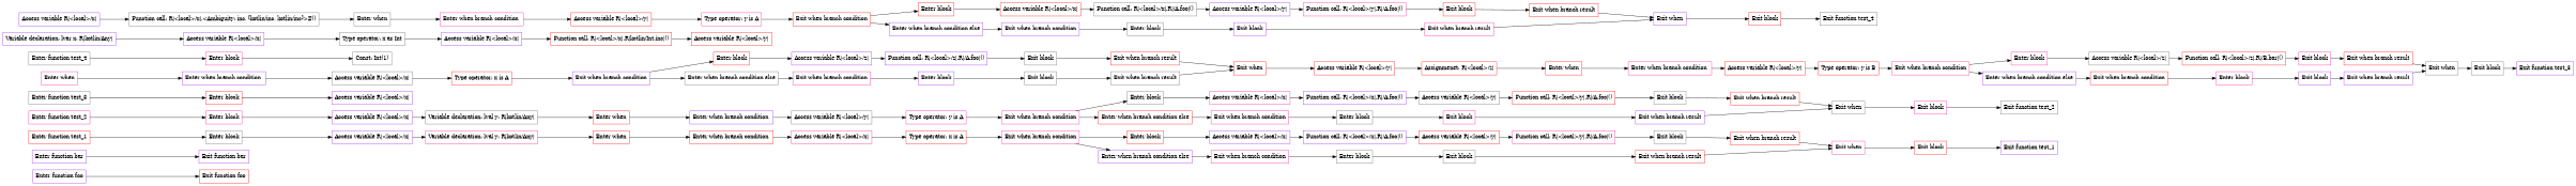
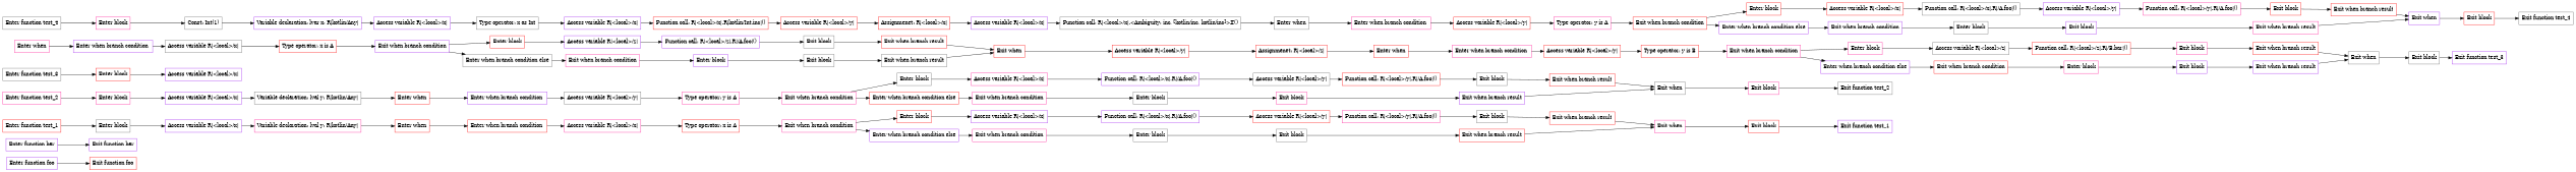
  digraph {
    rankdir=LR
    node [color=red shape=box]
    n1 [color=purple label="Enter function foo"]
    n2 [label="Exit function foo"]
    n3 [color=purple label="Enter function bar"]
    n4 [color=purple label="Exit function bar"]
    n5 [label="Enter function test_1"]
    n6 [color=gray40 label="Enter block"]
    n7 [color=purple label="Access variable R|<local>/x|"]
    n8 [color=deeppink label="Variable declaration: lval y: R|kotlin/Any|"]
    n9 [label="Enter when"]
    n10 [label="Enter when branch condition "]
    n11 [color=deeppink label="Access variable R|<local>/x|"]
    n12 [label="Type operator: x is A"]
    n13 [color=deeppink label="Exit when branch condition"]
    n14 [label="Enter block"]
    n15 [color=purple label="Enter when branch condition else"]
    n16 [color=purple label="Access variable R|<local>/x|"]
    n17 [color=purple label="Function call: R|<local>/x|.R|/A.foo|()"]
    n18 [label="Access variable R|<local>/y|"]
    n19 [color=deeppink label="Function call: R|<local>/y|.R|/A.foo|()"]
    n20 [color=gray40 label="Exit block"]
    n21 [label="Exit when branch result"]
    n22 [color=deeppink label="Exit when"]
    n23 [color=deeppink label="Exit when branch condition"]
    n24 [color=gray40 label="Enter block"]
    n25 [color=gray40 label="Exit block"]
    n26 [label="Exit when branch result"]
    n27 [label="Exit block"]
    n28 [color=purple label="Exit function test_1"]
    n29 [color=deeppink label="Enter function test_2"]
    n30 [color=deeppink label="Enter block"]
    n31 [color=purple label="Access variable R|<local>/x|"]
    n32 [color=gray40 label="Variable declaration: lval y: R|kotlin/Any|"]
    n33 [label="Enter when"]
    n34 [color=purple label="Enter when branch condition "]
    n35 [color=gray40 label="Access variable R|<local>/y|"]
    n36 [color=deeppink label="Type operator: y is A"]
    n37 [color=deeppink label="Exit when branch condition"]
    n38 [color=gray40 label="Enter block"]
    n39 [label="Enter when branch condition else"]
    n40 [color=deeppink label="Access variable R|<local>/x|"]
    n41 [color=purple label="Function call: R|<local>/x|.R|/A.foo|()"]
    n42 [color=gray40 label="Access variable R|<local>/y|"]
    n43 [label="Function call: R|<local>/y|.R|/A.foo|()"]
    n44 [color=gray40 label="Exit block"]
    n45 [label="Exit when branch result"]
    n46 [color=gray40 label="Exit when"]
    n47 [color=deeppink label="Exit when branch condition"]
    n48 [color=gray40 label="Enter block"]
    n49 [color=deeppink label="Exit block"]
    n50 [color=purple label="Exit when branch result"]
    n51 [color=deeppink label="Exit block"]
    n52 [color=gray40 label="Exit function test_2"]
    n53 [color=gray40 label="Enter function test_3"]
    n54 [label="Enter block"]
    n55 [color=purple label="Access variable R|<local>/x|"]
    n56 [color=deeppink label="Enter when"]
    n57 [color=purple label="Enter when branch condition "]
    n58 [color=gray40 label="Access variable R|<local>/x|"]
    n59 [label="Type operator: x is A"]
    n60 [color=purple label="Exit when branch condition"]
    n61 [label="Enter block"]
    n62 [color=gray40 label="Enter when branch condition else"]
    n63 [color=purple label="Access variable R|<local>/z|"]
    n64 [color=purple label="Function call: R|<local>/z|.R|/A.foo|()"]
    n65 [color=gray40 label="Exit block"]
    n66 [label="Exit when branch result"]
    n67 [label="Exit when"]
    n68 [color=deeppink label="Exit when branch condition"]
    n69 [color=purple label="Enter block"]
    n70 [color=gray40 label="Exit block"]
    n71 [color=gray40 label="Exit when branch result"]
    n72 [label="Access variable R|<local>/y|"]
    n73 [label="Assignmenet: R|<local>/z|"]
    n74 [label="Enter when"]
    n75 [color=deeppink label="Enter when branch condition "]
    n76 [label="Access variable R|<local>/y|"]
    n77 [label="Type operator: y is B"]
    n78 [color=deeppink label="Exit when branch condition"]
    n79 [color=deeppink label="Enter block"]
    n80 [color=purple label="Enter when branch condition else"]
    n81 [color=gray40 label="Access variable R|<local>/z|"]
    n82 [label="Function call: R|<local>/z|.R|/B.bar|()"]
    n83 [color=deeppink label="Exit block"]
    n84 [label="Exit when branch result"]
    n85 [color=gray40 label="Exit when"]
    n86 [label="Exit when branch condition"]
    n87 [color=deeppink label="Enter block"]
    n88 [color=purple label="Exit block"]
    n89 [color=purple label="Exit when branch result"]
    n90 [color=gray40 label="Exit block"]
    n91 [color=purple label="Exit function test_3"]
    n92 [color=gray40 label="Enter function test_4"]
    n93 [color=deeppink label="Enter block"]
    n94 [color=gray40 label="Const: Int(1)"]
    n95 [color=purple label="Variable declaration: lvar x: R|kotlin/Any|"]
    n96 [color=purple label="Access variable R|<local>/x|"]
    n97 [color=gray40 label="Type operator: x as Int"]
    n98 [color=purple label="Access variable R|<local>/x|"]
    n99 [label="Function call: R|<local>/x|.R|kotlin/Int.inc|()"]
    n100 [label="Access variable R|<local>/y|"]
+   n101 [label="Assignmenet: R|<local>/x|"]
    n102 [color=purple label="Access variable R|<local>/x|"]
    n103 [color=gray40 label="Function call: R|<local>/x|.<Ambiguity: inc, [kotlin/inc, kotlin/inc]>#()"]
    n104 [color=gray40 label="Enter when"]
    n105 [color=deeppink label="Enter when branch condition "]
    n106 [label="Access variable R|<local>/y|"]
    n107 [color=deeppink label="Type operator: y is A"]
    n108 [label="Exit when branch condition"]
    n109 [label="Enter block"]
    n110 [color=purple label="Enter when branch condition else"]
    n111 [label="Access variable R|<local>/x|"]
    n112 [color=gray40 label="Function call: R|<local>/x|.R|/A.foo|()"]
    n113 [color=purple label="Access variable R|<local>/y|"]
    n114 [color=deeppink label="Function call: R|<local>/y|.R|/A.foo|()"]
    n115 [label="Exit block"]
    n116 [label="Exit when branch result"]
    n117 [color=purple label="Exit when"]
    n118 [color=purple label="Exit when branch condition"]
    n119 [color=gray40 label="Enter block"]
    n120 [color=purple label="Exit block"]
    n121 [color=deeppink label="Exit when branch result"]
    n122 [label="Exit block"]
    n123 [color=gray40 label="Exit function test_4"]
    subgraph sub_1 {
      n1
      n2
    }
    subgraph sub_2 {
      n3
      n4
    }
    subgraph sub_3 {
      n5
      n6
      n7
      n8
      n9
      n10
      n11
      n12
      n13
      n14
      n15
      n16
      n17
      n18
      n19
      n20
      n21
      n22
      n23
      n24
      n25
      n26
      n27
      n28
    }
    subgraph sub_4 {
      n29
      n30
      n31
      n32
      n33
      n34
      n35
      n36
      n37
      n38
      n39
      n40
      n41
      n42
      n43
      n44
      n45
      n46
      n47
      n48
      n49
      n50
      n51
      n52
    }
    subgraph sub_5 {
      n53
      n54
      n55
      n56
      n57
      n58
      n59
      n60
      n61
      n62
      n63
      n64
      n65
      n66
      n67
      n68
      n69
      n70
      n71
      n72
      n73
      n74
      n75
      n76
      n77
      n78
      n79
      n80
      n81
      n82
      n83
      n84
      n85
      n86
      n87
      n88
      n89
      n90
      n91
    }
    subgraph sub_6 {
      n92
      n93
      n94
      n95
      n96
      n97
      n98
      n99
      n100
+     n101
      n102
      n103
      n104
      n105
      n106
      n107
      n108
      n109
      n110
      n111
      n112
      n113
      n114
      n115
      n116
      n117
      n118
      n119
      n120
      n121
      n122
      n123
    }
    n1 -> n2
    n3 -> n4
    n5 -> n6
    n6 -> n7
    n7 -> n8
    n8 -> n9
    n9 -> n10
    n10 -> n11
    n11 -> n12
    n12 -> n13
    n13 -> n14
    n13 -> n15
    n14 -> n16
    n15 -> n23
    n16 -> n17
    n17 -> n18
    n18 -> n19
    n19 -> n20
    n20 -> n21
    n21 -> n22
    n22 -> n27
    n23 -> n24
    n24 -> n25
    n25 -> n26
    n26 -> n22
    n27 -> n28
    n29 -> n30
    n30 -> n31
    n31 -> n32
    n32 -> n33
    n33 -> n34
    n34 -> n35
    n35 -> n36
    n36 -> n37
    n37 -> n38
    n37 -> n39
    n38 -> n40
    n39 -> n47
    n40 -> n41
    n41 -> n42
    n42 -> n43
    n43 -> n44
    n44 -> n45
    n45 -> n46
    n46 -> n51
    n47 -> n48
    n48 -> n49
    n49 -> n50
    n50 -> n46
    n51 -> n52
    n53 -> n54
    n54 -> n55
    n56 -> n57
    n57 -> n58
    n58 -> n59
    n59 -> n60
    n60 -> n61
    n60 -> n62
    n61 -> n63
    n62 -> n68
    n63 -> n64
    n64 -> n65
    n65 -> n66
    n66 -> n67
    n67 -> n72
    n68 -> n69
    n69 -> n70
    n70 -> n71
    n71 -> n67
    n72 -> n73
    n73 -> n74
    n74 -> n75
    n75 -> n76
    n76 -> n77
    n77 -> n78
    n78 -> n79
    n78 -> n80
    n79 -> n81
    n80 -> n86
    n81 -> n82
    n82 -> n83
    n83 -> n84
    n84 -> n85
    n85 -> n90
    n86 -> n87
    n87 -> n88
    n88 -> n89
    n89 -> n85
    n90 -> n91
    n92 -> n93
    n93 -> n94
+   n94 -> n95
    n95 -> n96
    n96 -> n97
    n97 -> n98
    n98 -> n99
    n99 -> n100
+   n100 -> n101
+   n101 -> n102
    n102 -> n103
    n103 -> n104
    n104 -> n105
    n105 -> n106
    n106 -> n107
    n107 -> n108
    n108 -> n109
    n108 -> n110
    n109 -> n111
    n110 -> n118
    n111 -> n112
    n112 -> n113
    n113 -> n114
    n114 -> n115
    n115 -> n116
    n116 -> n117
    n117 -> n122
    n118 -> n119
    n119 -> n120
    n120 -> n121
    n121 -> n117
    n122 -> n123
  }
